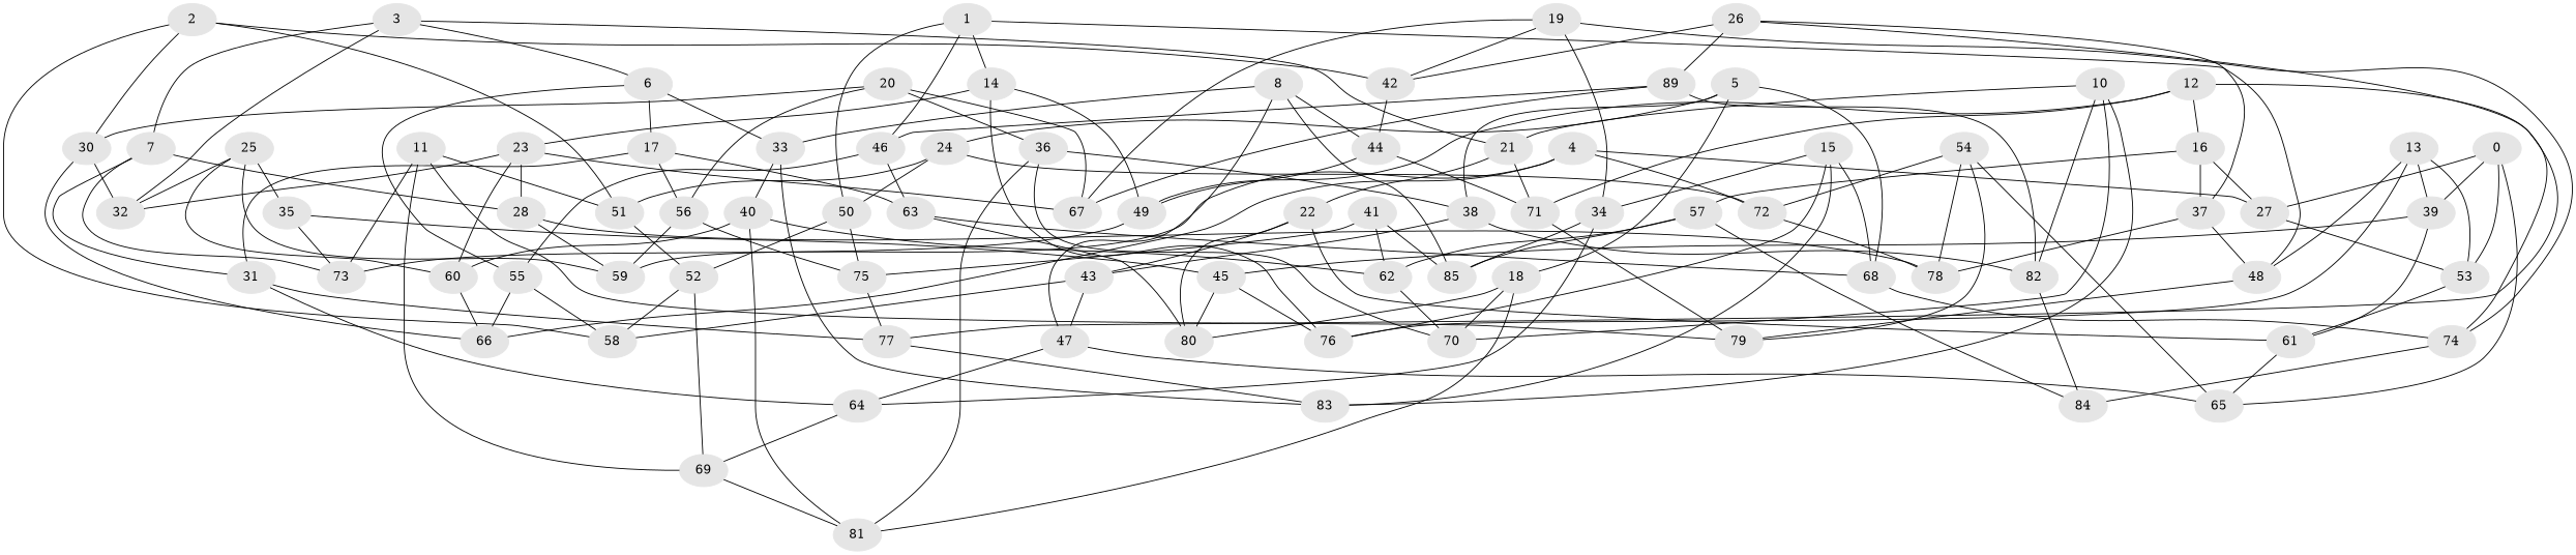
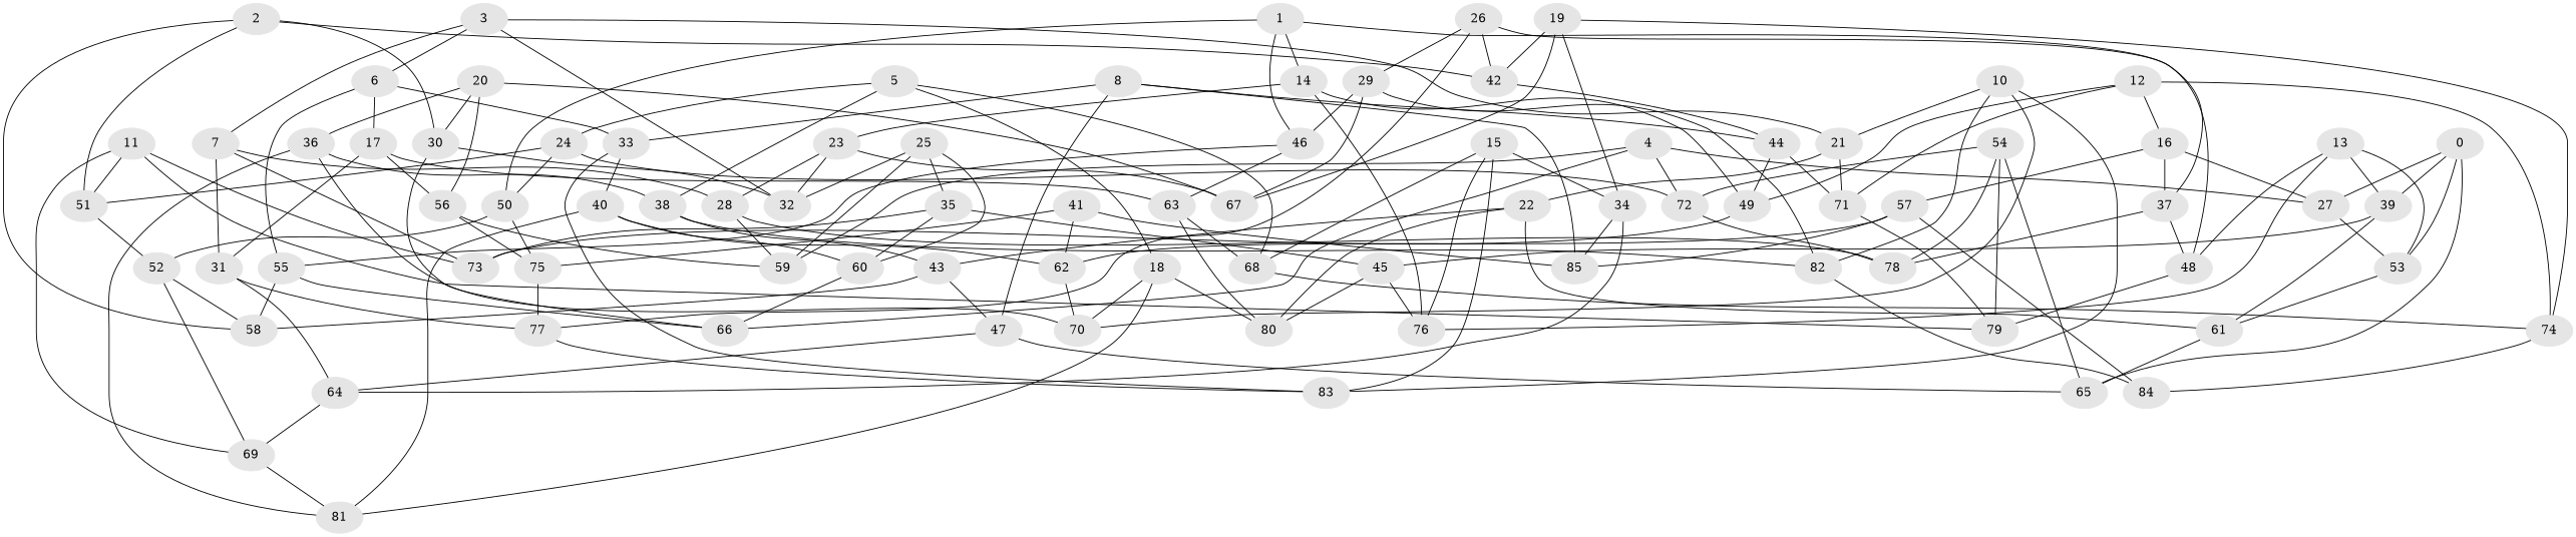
  graph {
    node [color=gray90 style=filled]
    1
    14
    46
    48
    50
    49
    76
    23
    55
    63
    79
    75
    52
    2
    30
    42
    51
    58
    32
    66
    44
    3
    6
    7
    21
    17
    33
    28
    31
    73
    71
    22
    4
    27
    59
    72
    53
    78
    5
    18
    24
    38
    68
    70
    80
    81
    82
    43
    74
    56
    83
    40
    77
    64
    8
    47
    85
    65
    n59 [label=0]
    39
    61
    45
    10
    84
    11
    69
    12
    16
    37
    57
    13
    67
    15
    34
    62
    19
    20
    36
    25
    35
    60
    26
-   29 [label=89]
+   29
    41
    54
    1 -- 14
    1 -- 46
    1 -- 48
    1 -- 50
    14 -- 49
    14 -- 76
    14 -- 23
    46 -- 55
    46 -- 63
    48 -- 79
    50 -- 75
    50 -- 52
    49 -- 73
    23 -- 32
    23 -- 28
    23 -- 67
    55 -- 58
    55 -- 66
    63 -- 68
    63 -- 80
    75 -- 77
    52 -- 58
    52 -- 69
    2 -- 30
    2 -- 42
    2 -- 51
    2 -- 58
    30 -- 32
    30 -- 66
    42 -- 44
    51 -- 52
    44 -- 49
    44 -- 71
    3 -- 32
    3 -- 6
    3 -- 7
    3 -- 21
    6 -- 55
    6 -- 17
    6 -- 33
    7 -- 28
    7 -- 31
    7 -- 73
    21 -- 71
    21 -- 22
    17 -- 63
    17 -- 31
    17 -- 56
    33 -- 83
    33 -- 40
    28 -- 59
    28 -- 78
    31 -- 77
    31 -- 64
    71 -- 79
    22 -- 80
    22 -- 43
    22 -- 61
    4 -- 66
    4 -- 27
    4 -- 59
    4 -- 72
    27 -- 53
    72 -- 78
    53 -- 61
    5 -- 18
    5 -- 24
    5 -- 38
    5 -- 68
    18 -- 70
    18 -- 80
    18 -- 81
    24 -- 50
    24 -- 51
    24 -- 72
    38 -- 82
    38 -- 43
    68 -- 74
    82 -- 84
    43 -- 58
    43 -- 47
    74 -- 84
    56 -- 75
    56 -- 59
    40 -- 81
    40 -- 62
    40 -- 60
    77 -- 83
    64 -- 69
    8 -- 44
    8 -- 33
    8 -- 47
    8 -- 85
    47 -- 64
    47 -- 65
    n59 -- 27
    n59 -- 53
    n59 -- 65
    n59 -- 39
    39 -- 61
    39 -- 45
    61 -- 65
    45 -- 76
    45 -- 80
    10 -- 21
    10 -- 70
    10 -- 82
    10 -- 83
    11 -- 79
    11 -- 51
    11 -- 73
    11 -- 69
    69 -- 81
    12 -- 49
    12 -- 71
    12 -- 74
    12 -- 16
    16 -- 27
    16 -- 37
    16 -- 57
    37 -- 48
    37 -- 78
    57 -- 85
    57 -- 84
    57 -- 62
    13 -- 48
    13 -- 76
    13 -- 53
    13 -- 39
    15 -- 76
    15 -- 68
    15 -- 83
    15 -- 34
    34 -- 64
    34 -- 85
    62 -- 70
    19 -- 42
    19 -- 74
    19 -- 67
    19 -- 34
    20 -- 30
    20 -- 56
    20 -- 67
    20 -- 36
    36 -- 38
    36 -- 70
    36 -- 81
    25 -- 32
    25 -- 59
    25 -- 35
    25 -- 60
    35 -- 73
    35 -- 45
-   23 -- 60
+   35 -- 60
    60 -- 66
    26 -- 42
    26 -- 77
    26 -- 37
    26 -- 29
    29 -- 46
    29 -- 82
    29 -- 67
    41 -- 75
    41 -- 85
    41 -- 62
    54 -- 79
    54 -- 72
    54 -- 78
    54 -- 65
  }
